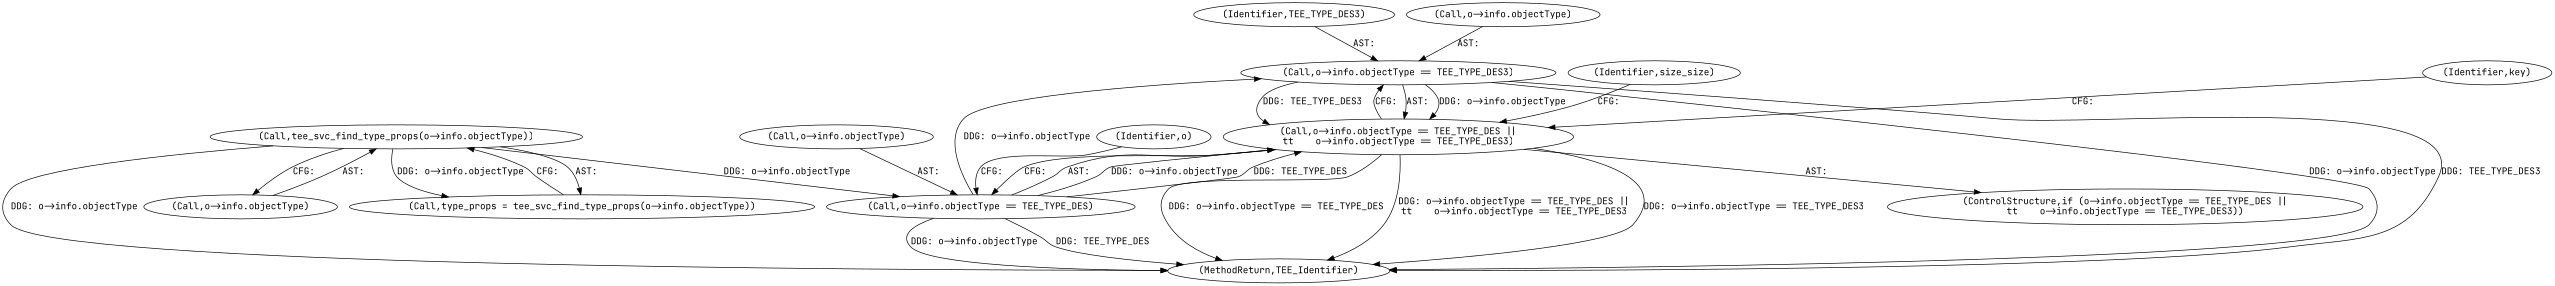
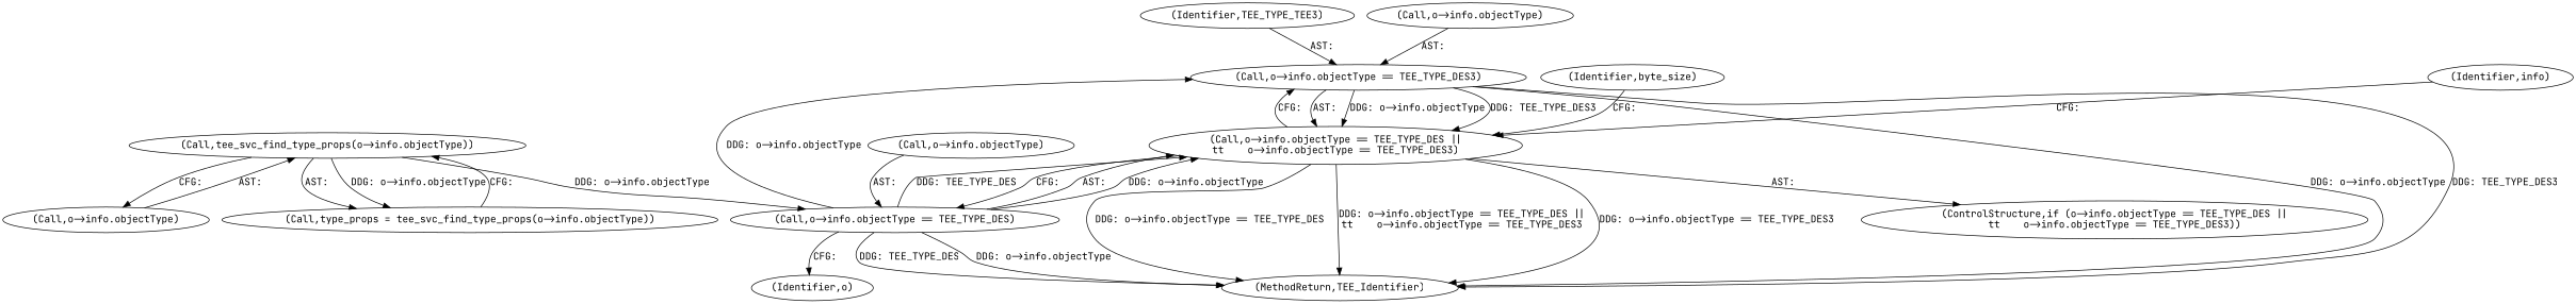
  digraph {
    fontname="JetBrains Mono"
    node [fontname="JetBrains Mono"]
    edge [fontname="JetBrains Mono"]
    n1 [label="(Call,o->info.objectType == TEE_TYPE_DES3)"]
    n2 [label="(Call,o->info.objectType == TEE_TYPE_DES ||\n\t\t    o->info.objectType == TEE_TYPE_DES3)"]
    n3 [label="(MethodReturn,TEE_Identifier)"]
    n4 [label="(Call,o->info.objectType == TEE_TYPE_DES)"]
    n5 [label="(ControlStructure,if (o->info.objectType == TEE_TYPE_DES ||\n\t\t    o->info.objectType == TEE_TYPE_DES3))"]
-   n6 [label="(Identifier,TEE_TYPE_DES3)"]
+   n6 [label="(Identifier,TEE_TYPE_TEE3)"]
    n7 [label="(Call,tee_svc_find_type_props(o->info.objectType))"]
    n8 [label="(Call,o->info.objectType)"]
    n9 [label="(Call,type_props = tee_svc_find_type_props(o->info.objectType))"]
-   n10 [label="(Identifier,size_size)"]
-   n11 [label="(Identifier,key)"]
+   n10 [label="(Identifier,byte_size)"]
+   n11 [label="(Identifier,info)"]
    n12 [label="(Call,o->info.objectType)"]
    n13 [label="(Call,o->info.objectType)"]
    n14 [label="(Identifier,o)"]
    n1 -> n2 [label="AST: "]
    n1 -> n2 [label="DDG: o->info.objectType"]
    n1 -> n2 [label="DDG: TEE_TYPE_DES3"]
    n1 -> n3 [label="DDG: o->info.objectType"]
    n1 -> n3 [label="DDG: TEE_TYPE_DES3"]
    n2 -> n1 [label="CFG: "]
    n2 -> n3 [label="DDG: o->info.objectType == TEE_TYPE_DES"]
    n2 -> n3 [label="DDG: o->info.objectType == TEE_TYPE_DES ||\n\t\t    o->info.objectType == TEE_TYPE_DES3"]
    n2 -> n3 [label="DDG: o->info.objectType == TEE_TYPE_DES3"]
    n2 -> n4 [label="CFG: "]
    n2 -> n5 [label="AST: "]
    n4 -> n1 [label="DDG: o->info.objectType"]
    n4 -> n2 [label="AST: "]
    n4 -> n2 [label="DDG: o->info.objectType"]
    n4 -> n2 [label="DDG: TEE_TYPE_DES"]
    n4 -> n3 [label="DDG: TEE_TYPE_DES"]
    n4 -> n3 [label="DDG: o->info.objectType"]
    n6 -> n1 [label="AST: "]
-   n7 -> n3 [label="DDG: o->info.objectType"]
    n7 -> n4 [label="DDG: o->info.objectType"]
    n7 -> n8 [label="CFG: "]
    n7 -> n9 [label="AST: "]
    n7 -> n9 [label="DDG: o->info.objectType"]
    n8 -> n7 [label="AST: "]
    n9 -> n7 [label="CFG: "]
    n10 -> n2 [label="CFG: "]
    n11 -> n2 [label="CFG: "]
    n12 -> n1 [label="AST: "]
    n13 -> n4 [label="AST: "]
-   n14 -> n4 [label="CFG: "]
+   n4 -> n14 [label="CFG: "]
  }
